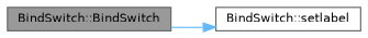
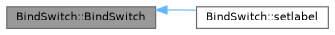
  digraph {
    rankdir=LR
    node [fontname=Helvetica fontsize=10 shape=box style=filled]
    n1 [color=gray40 fillcolor=grey60 fontcolor=black height=0.2 label="BindSwitch::BindSwitch" width=0.4]
    n2 [color=grey40 fillcolor=white height=0.2 label="BindSwitch::setlabel" width=0.4]
-   n1 -> n2 [color=steelblue1 fontname=Helvetica fontsize=10 labelfontname=Helvetica labelfontsize=10 style=solid]
+   n2 -> n1 [color=steelblue1 fontname=Helvetica fontsize=10 labelfontname=Helvetica labelfontsize=10 style=solid]
  }
